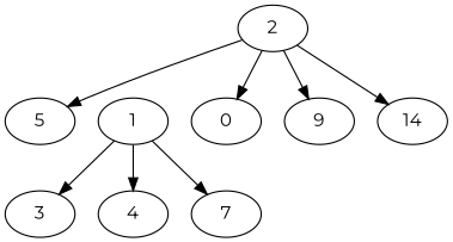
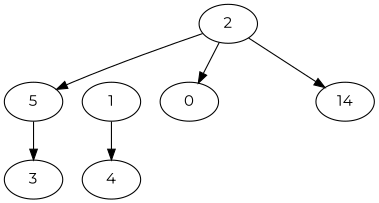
  digraph {
    fontname=Montserrat
    node [alpha=0.08 fontname=Montserrat]
    edge [fontname=Montserrat]
    1 [alpha=0.18]
    3 [alpha=0.01]
    4 [alpha=0.06]
-   7
    2 [alpha=0.10]
    5 [alpha=0.09]
    n7 [alpha=0.05 label=0]
-   9 [alpha=0.00]
    n9 [label=14]
-   1 -> 3
+   5 -> 3
    1 -> 4
-   1 -> 7
    2 -> 5
    2 -> n7
-   2 -> 9
    2 -> n9
  }
